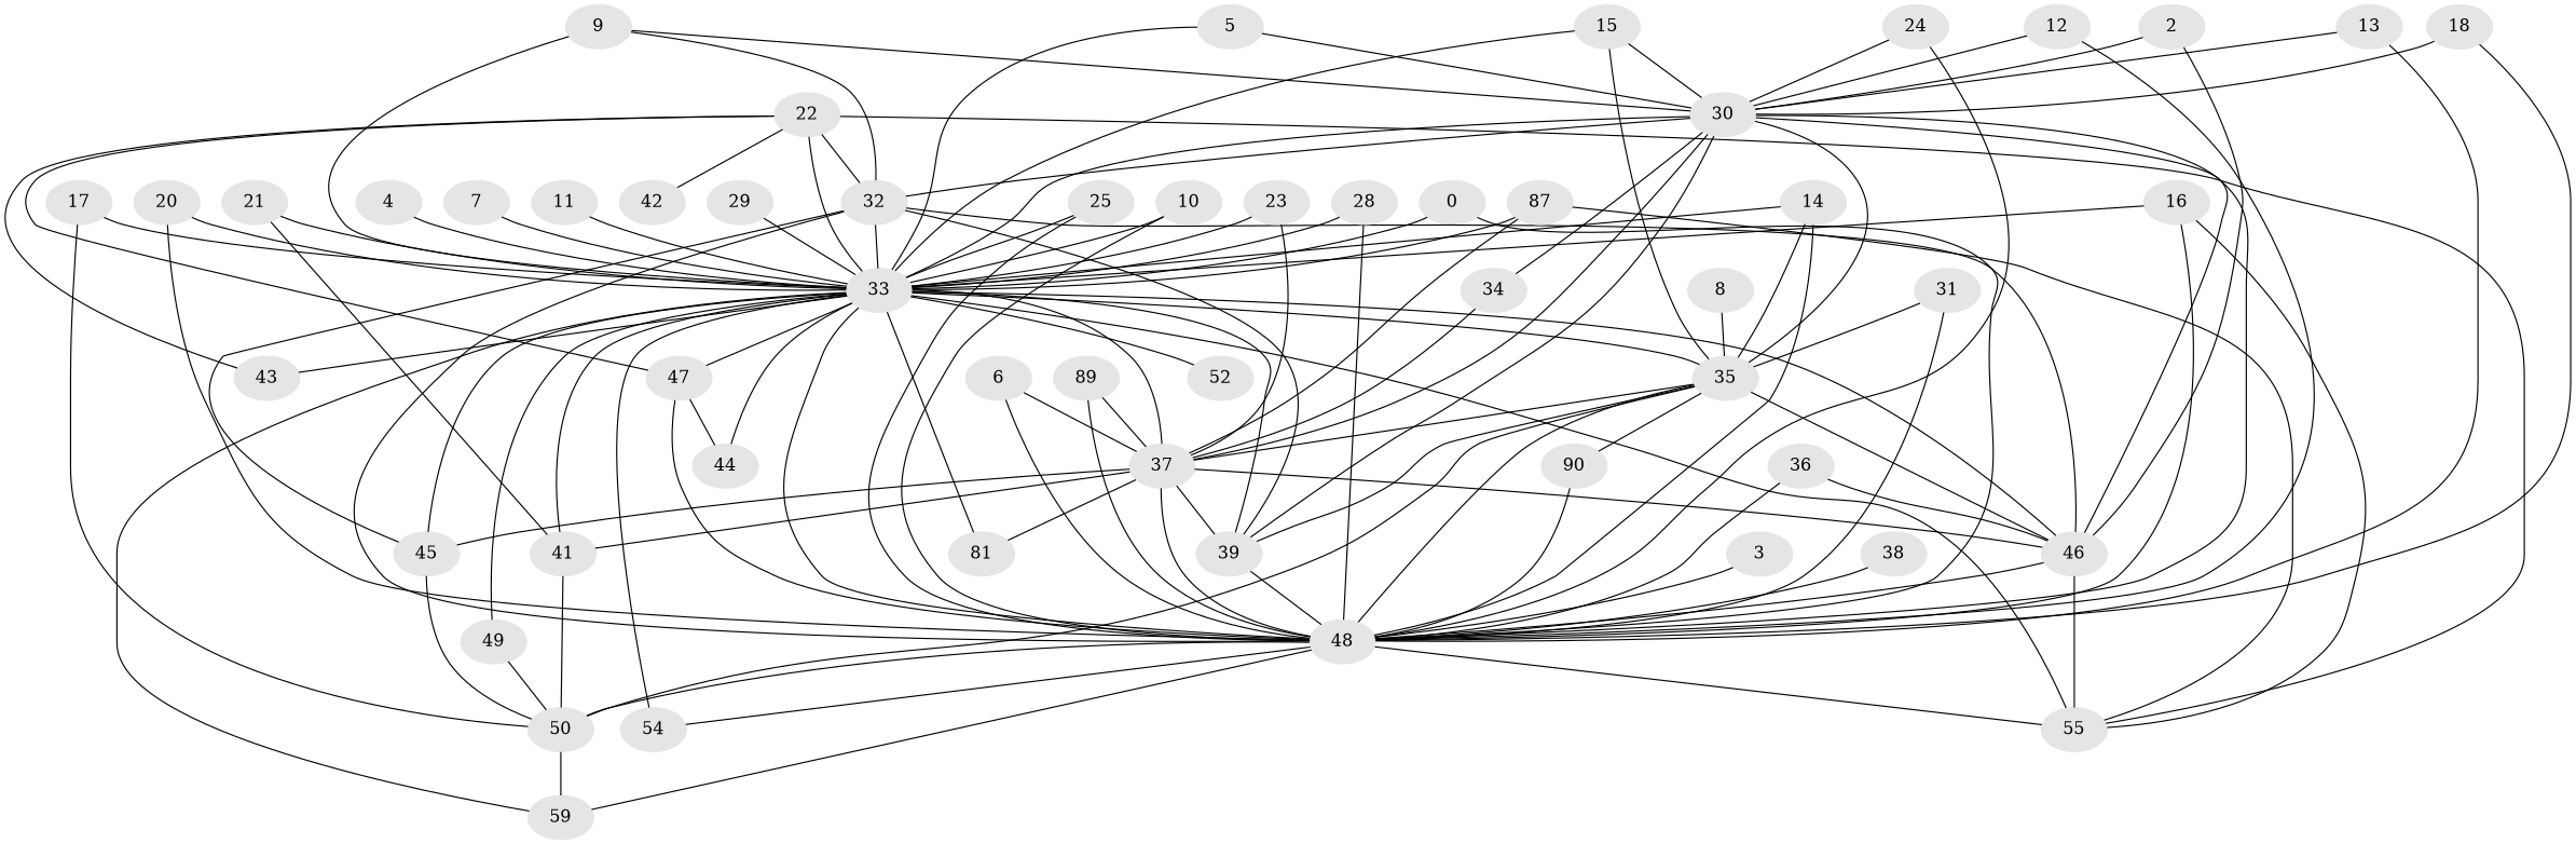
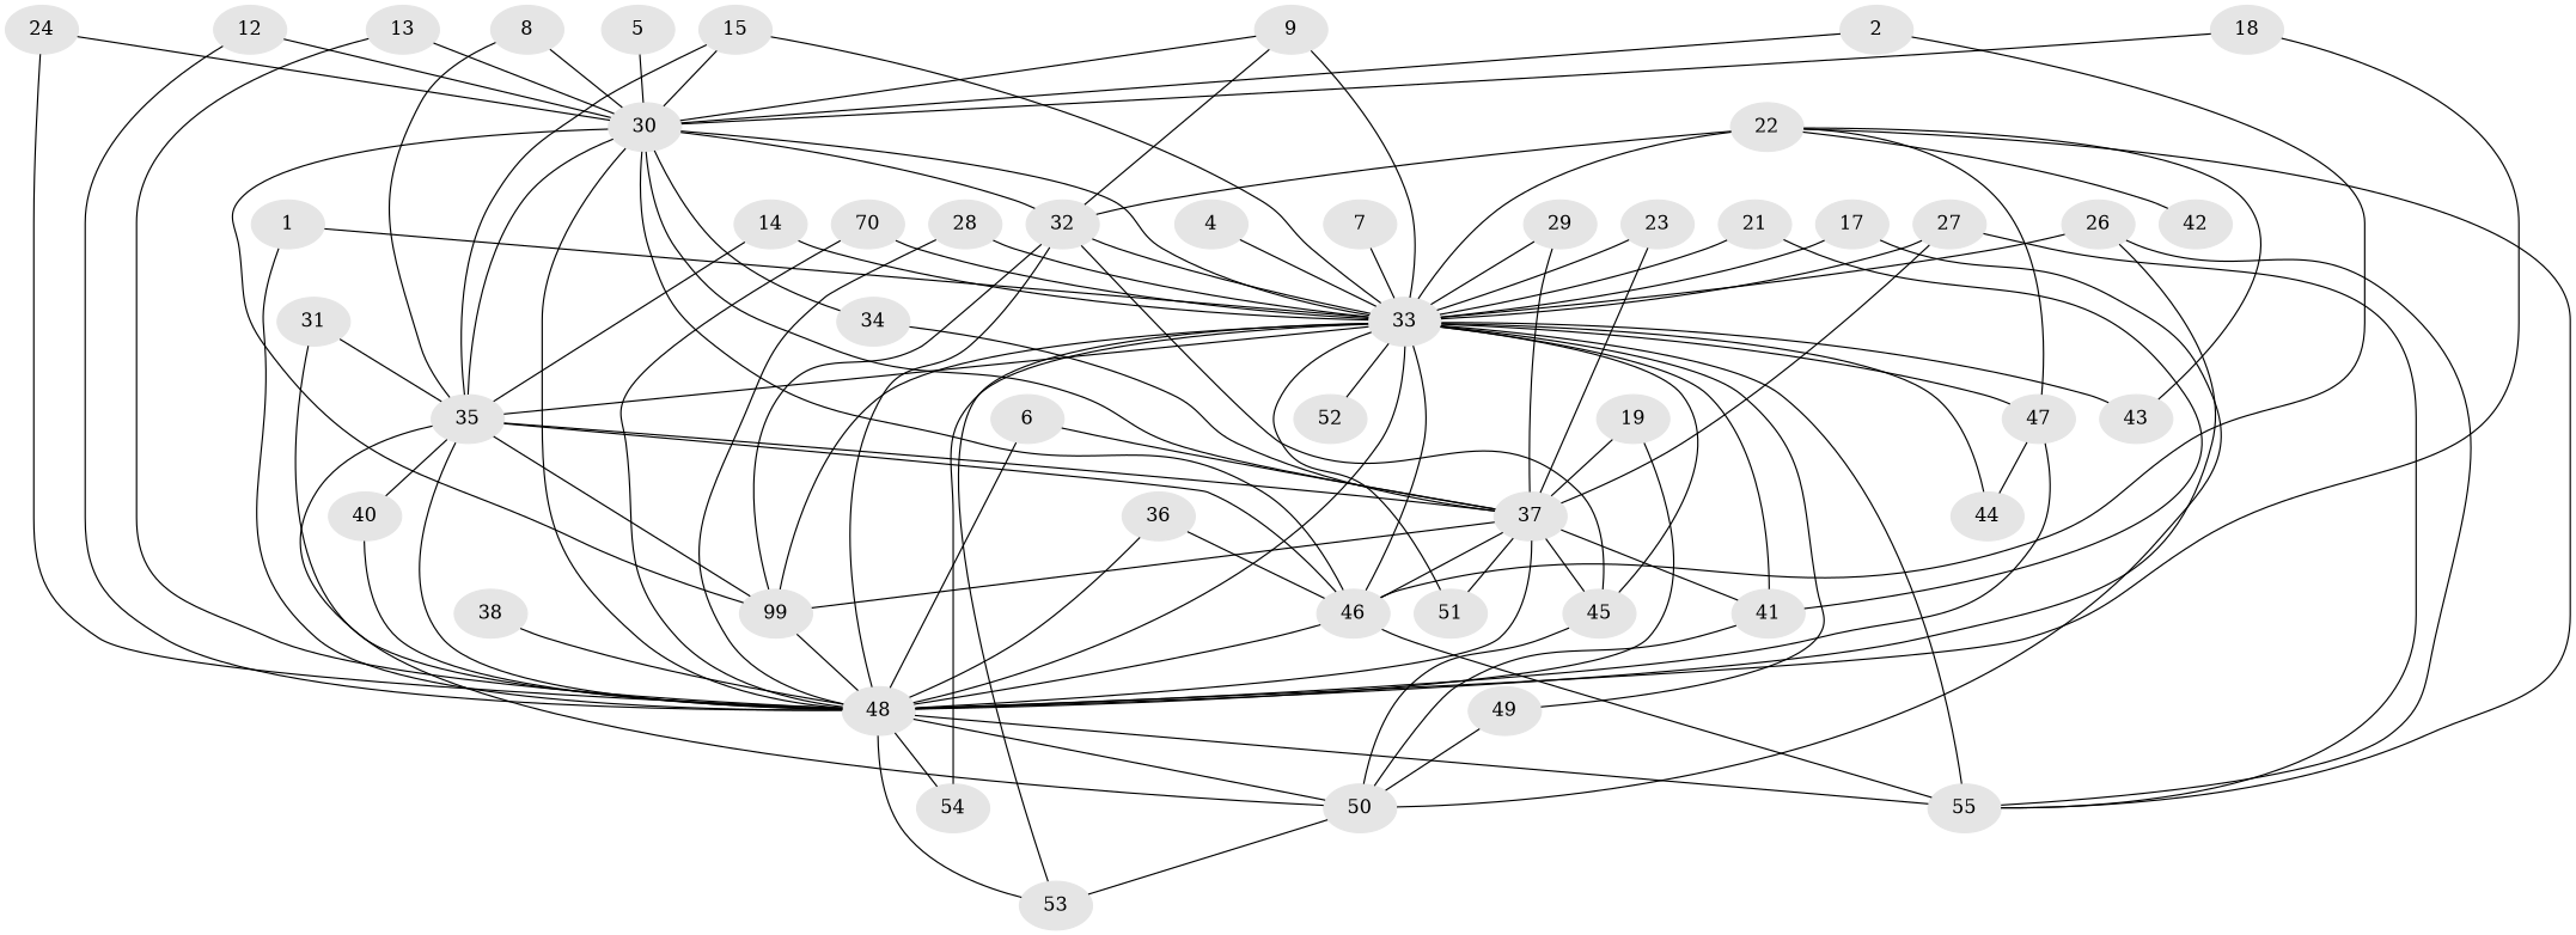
  graph {
    node [color=gray90 style=filled]
    edge [weight=1.0]
-   1 [label=0]
+   1
    33
    48
    46
    37
    35
    43
    47
    55
-   39
+   39 [label=99]
    41
    45
    44
    49
-   51 [label=81]
+   51
    52
-   53 [label=59]
+   53
    54
    50
    2
    30
    32
    34
-   3
    4
    5
    6
    7
    8
-   40 [label=90]
+   40
    9
-   10
-   11
    12
    13
    14
    15
    17
    18
-   19 [label=89]
-   20
+   19
+   20 [label=70]
    21
    22
    42
    23
    24
-   25
-   26 [label=16]
-   27 [label=87]
+   26
+   27
    28
    29
    31
    36
    38
    1 -- 33
    1 -- 48
    33 -- 48 [weight=7.0]
    33 -- 46 [weight=5.0]
-   33 -- 37 [weight=5.0]
+   29 -- 37 [weight=5.0]
    33 -- 35 [weight=5.0]
    33 -- 43
    33 -- 47 [weight=2.0]
    33 -- 55 [weight=2.0]
    33 -- 39 [weight=2.0]
    33 -- 41
    33 -- 45 [weight=2.0]
    33 -- 44
    33 -- 49
    33 -- 51
    33 -- 52 [weight=3.0]
    33 -- 53
    33 -- 54 [weight=2.0]
    48 -- 55
    48 -- 53
    48 -- 54
    48 -- 50 [weight=2.0]
    46 -- 48 [weight=2.0]
    46 -- 55 [weight=2.0]
    37 -- 48
    37 -- 46
    37 -- 39
    37 -- 41
    37 -- 45
    37 -- 51
    35 -- 48 [weight=2.0]
    35 -- 46
    35 -- 37
    35 -- 39
    35 -- 50
    35 -- 40
    47 -- 48
    47 -- 44
    39 -- 48
    41 -- 50
    45 -- 50
    49 -- 50
    50 -- 53
    2 -- 46
    2 -- 30
    30 -- 33 [weight=5.0]
    30 -- 48 [weight=3.0]
    30 -- 46 [weight=2.0]
    30 -- 37 [weight=2.0]
    30 -- 35
    30 -- 39
    30 -- 32
    30 -- 34
    32 -- 33
    32 -- 48
-   32 -- 46
    32 -- 39
    32 -- 45
    34 -- 37
-   3 -- 48
    4 -- 33
-   5 -- 33
    5 -- 30
    6 -- 48
    6 -- 37
    7 -- 33 [weight=2.0]
    8 -- 35
+   8 -- 30
    40 -- 48
    9 -- 33 [weight=2.0]
    9 -- 30
    9 -- 32
-   10 -- 33
-   10 -- 48
-   11 -- 33 [weight=2.0]
    12 -- 48
    12 -- 30
    13 -- 48
    13 -- 30
    14 -- 33 [weight=2.0]
-   14 -- 48
    14 -- 35
    15 -- 33
    15 -- 35
    15 -- 30
    17 -- 33
    17 -- 50
    18 -- 48
    18 -- 30
    19 -- 48
    19 -- 37
    20 -- 33
    20 -- 48
    21 -- 33
    21 -- 41
    22 -- 33 [weight=3.0]
    22 -- 43
    22 -- 47
    22 -- 55
    22 -- 32
    22 -- 42
    23 -- 33
    23 -- 37
    24 -- 48
    24 -- 30
-   25 -- 33
-   25 -- 48
    26 -- 33 [weight=2.0]
    26 -- 48
    26 -- 55
    27 -- 33
    27 -- 37
    27 -- 55
    28 -- 33
    28 -- 48
    29 -- 33 [weight=2.0]
    31 -- 48
    31 -- 35
    36 -- 48
    36 -- 46
    38 -- 48
  }
